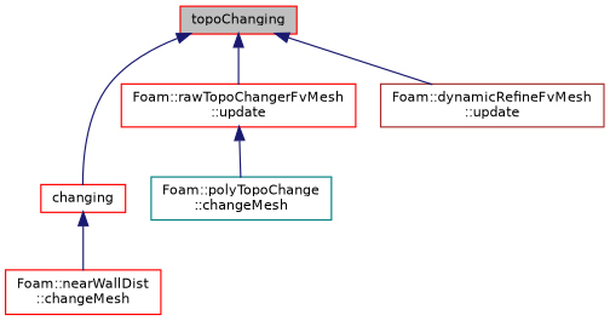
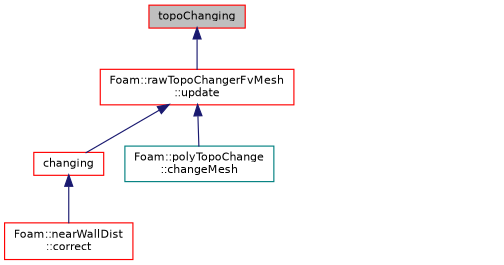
  digraph {
    fontname="DejaVu Sans"
    rankdir=TB
    node [color=red fontname="DejaVu Sans" fontsize=10 shape=record]
    edge [color=midnightblue dir=back fontname="DejaVu Sans" fontsize=10 labelfontname=Helvetica labelfontsize=10 style=solid]
    n1 [fillcolor=grey75 fontcolor=black height=0.2 label=topoChanging style=filled width=0.4]
    n2 [height=0.2 label=changing width=0.4]
    n3 [height=0.2 label="Foam::rawTopoChangerFvMesh\l::update" width=0.4]
-   n4 [color=brown height=0.2 label="Foam::dynamicRefineFvMesh\l::update" width=0.4]
    n5 [color=teal height=0.2 label="Foam::polyTopoChange\l::changeMesh" width=0.4]
-   n6 [height=0.2 label="Foam::nearWallDist\l::changeMesh" width=0.4]
-   n1 -> n2
+   n6 [height=0.2 label="Foam::nearWallDist\l::correct" width=0.4]
+   n3 -> n2
    n1 -> n3
-   n1 -> n4
    n2 -> n6
    n3 -> n5
  }
